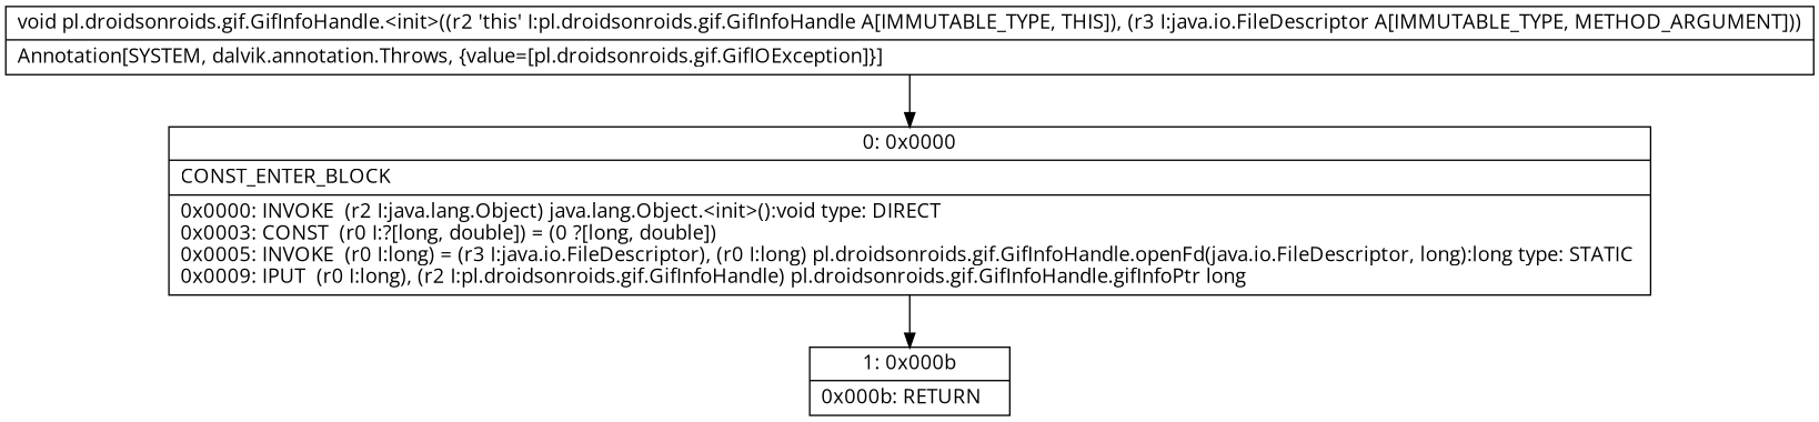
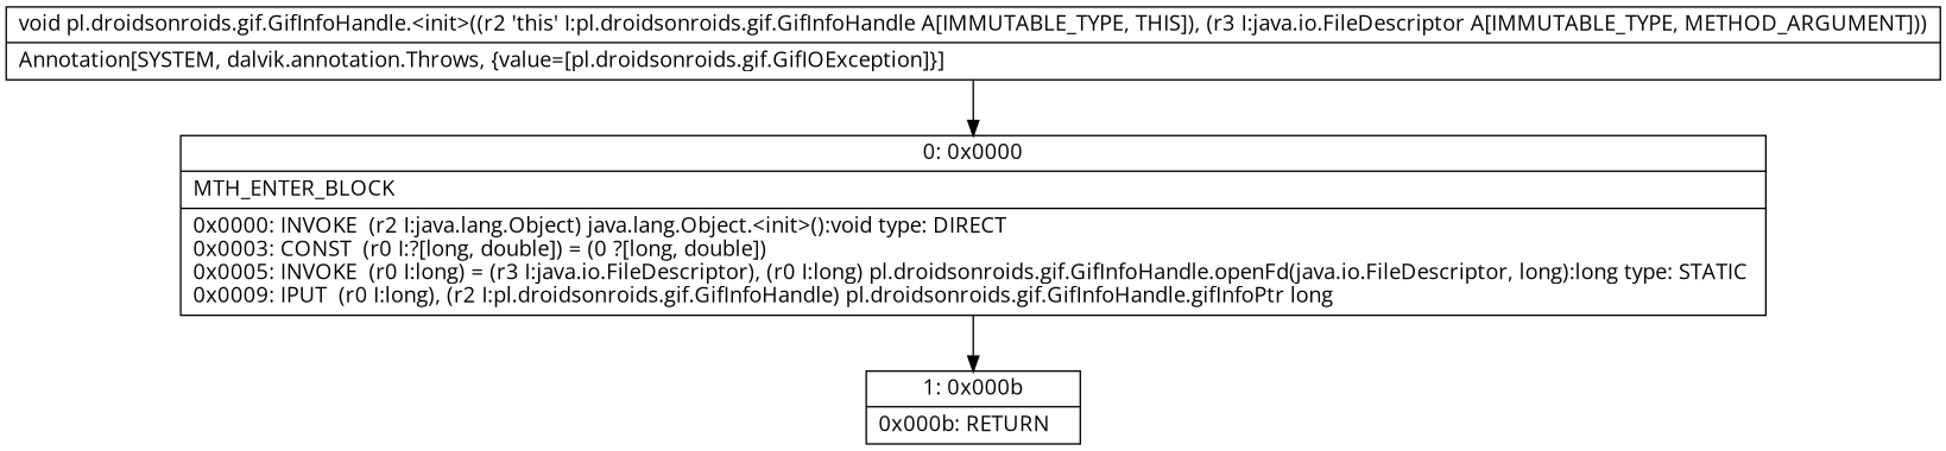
  digraph {
    fontname="Open Sans"
    node [shape=record fontname="Open Sans"]
    edge [fontname="Open Sans"]
-   n1 [label="{0\:\ 0x0000|CONST_ENTER_BLOCK\l|0x0000: INVOKE  (r2 I:java.lang.Object) java.lang.Object.\<init\>():void type: DIRECT \l0x0003: CONST  (r0 I:?[long, double]) = (0 ?[long, double]) \l0x0005: INVOKE  (r0 I:long) = (r3 I:java.io.FileDescriptor), (r0 I:long) pl.droidsonroids.gif.GifInfoHandle.openFd(java.io.FileDescriptor, long):long type: STATIC \l0x0009: IPUT  (r0 I:long), (r2 I:pl.droidsonroids.gif.GifInfoHandle) pl.droidsonroids.gif.GifInfoHandle.gifInfoPtr long \l}"]
+   n1 [label="{0\:\ 0x0000|MTH_ENTER_BLOCK\l|0x0000: INVOKE  (r2 I:java.lang.Object) java.lang.Object.\<init\>():void type: DIRECT \l0x0003: CONST  (r0 I:?[long, double]) = (0 ?[long, double]) \l0x0005: INVOKE  (r0 I:long) = (r3 I:java.io.FileDescriptor), (r0 I:long) pl.droidsonroids.gif.GifInfoHandle.openFd(java.io.FileDescriptor, long):long type: STATIC \l0x0009: IPUT  (r0 I:long), (r2 I:pl.droidsonroids.gif.GifInfoHandle) pl.droidsonroids.gif.GifInfoHandle.gifInfoPtr long \l}"]
    n2 [label="{1\:\ 0x000b|0x000b: RETURN   \l}"]
    n3 [label="{void pl.droidsonroids.gif.GifInfoHandle.\<init\>((r2 'this' I:pl.droidsonroids.gif.GifInfoHandle A[IMMUTABLE_TYPE, THIS]), (r3 I:java.io.FileDescriptor A[IMMUTABLE_TYPE, METHOD_ARGUMENT]))  | Annotation[SYSTEM, dalvik.annotation.Throws, \{value=[pl.droidsonroids.gif.GifIOException]\}]\l}"]
    n1 -> n2
    n3 -> n1
  }
